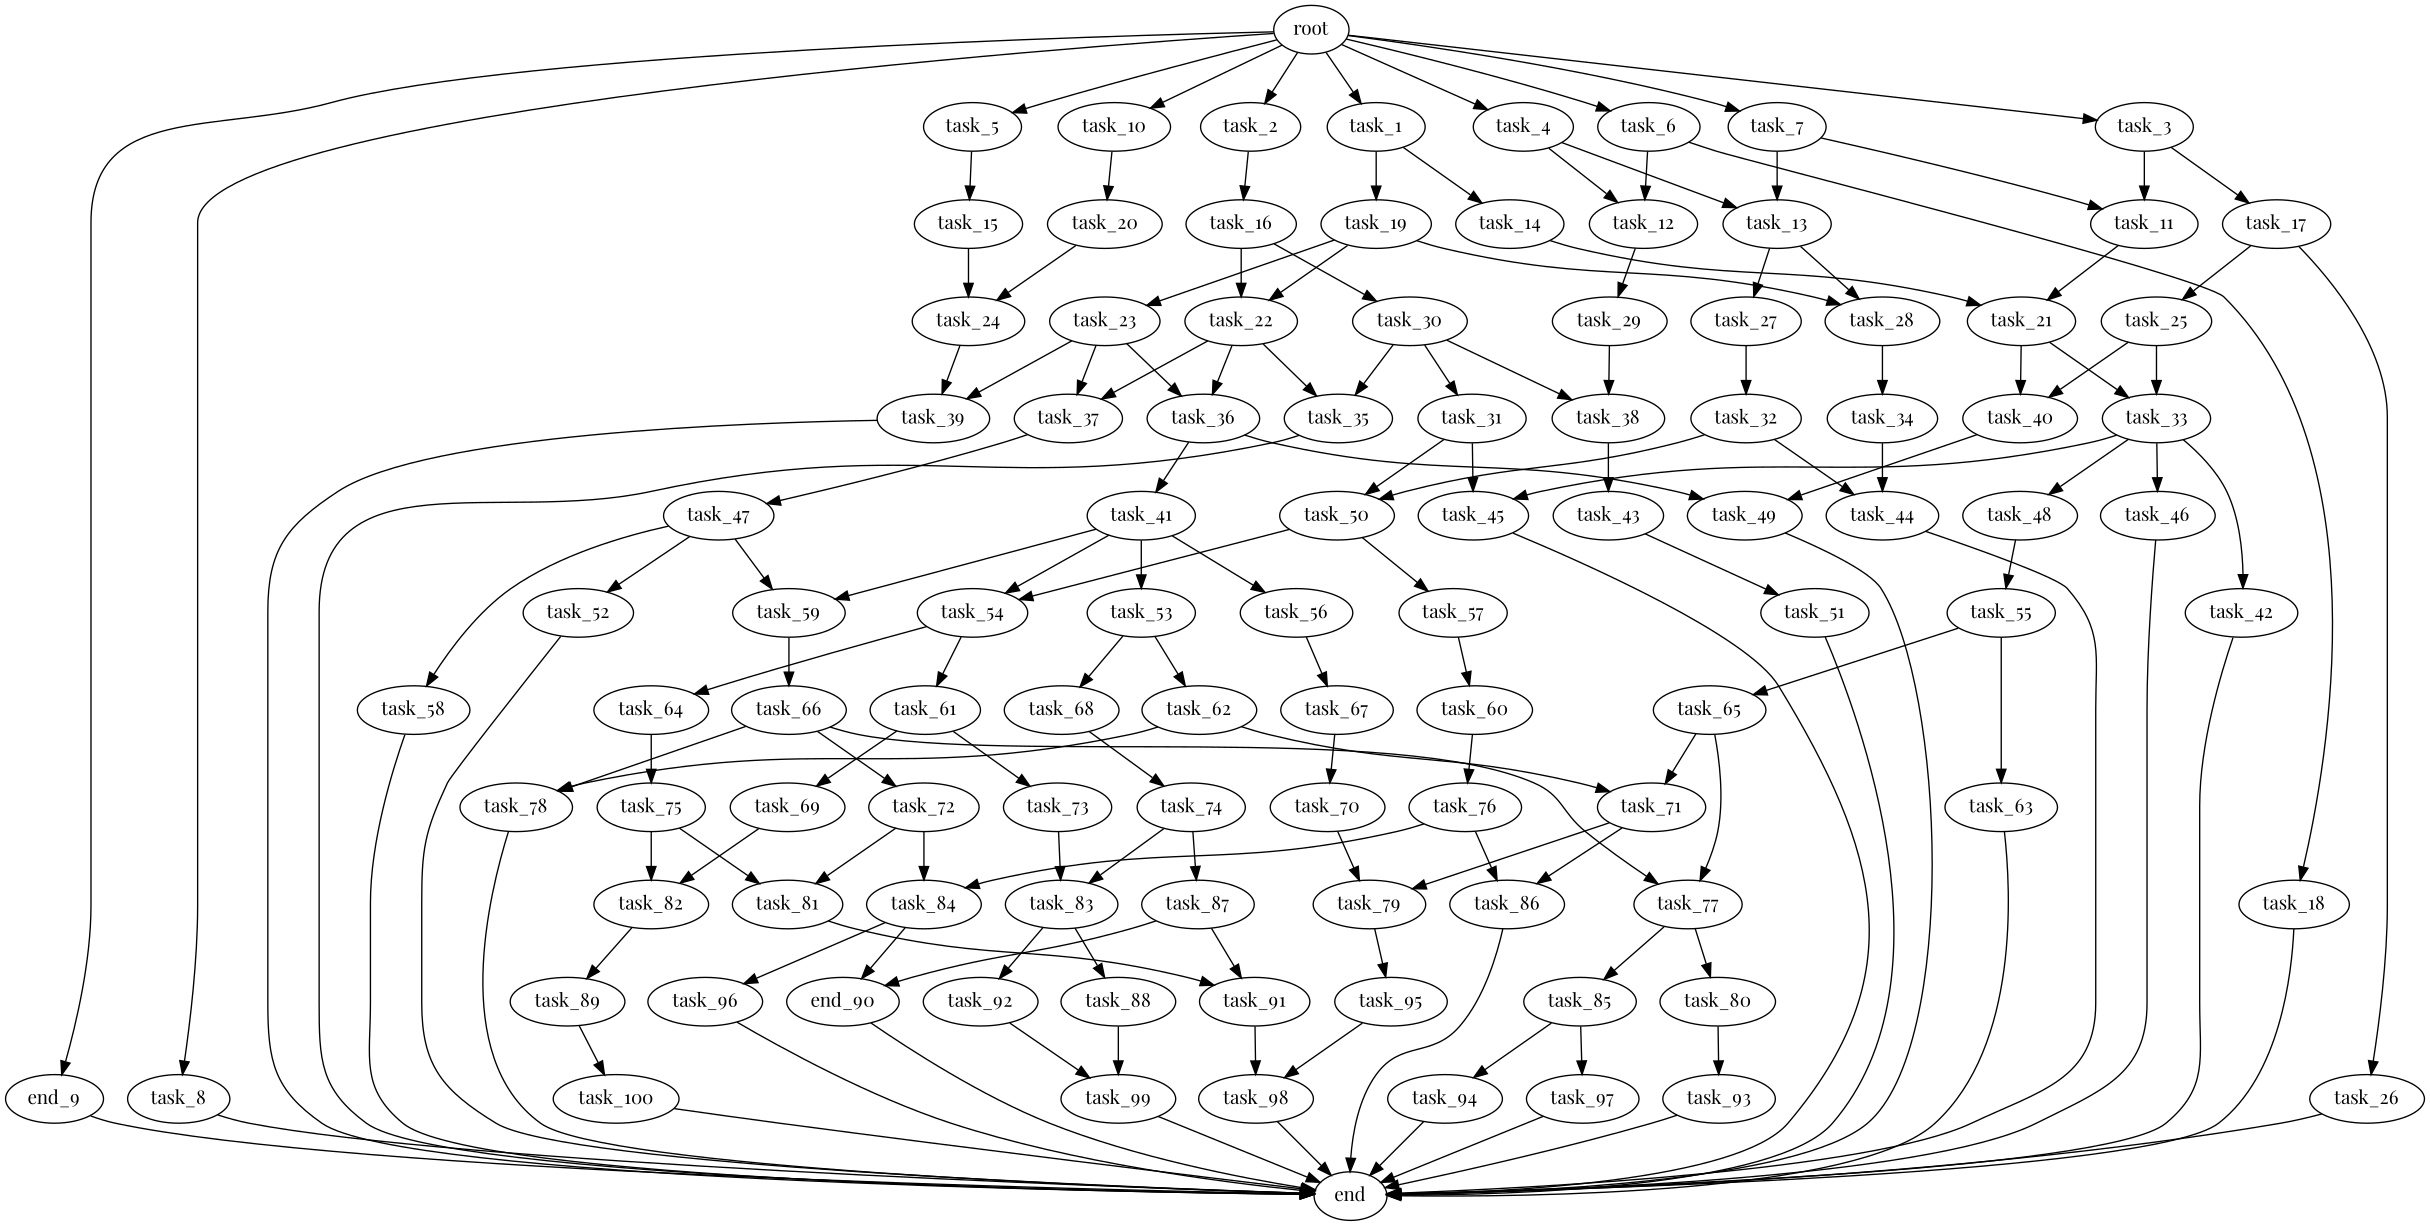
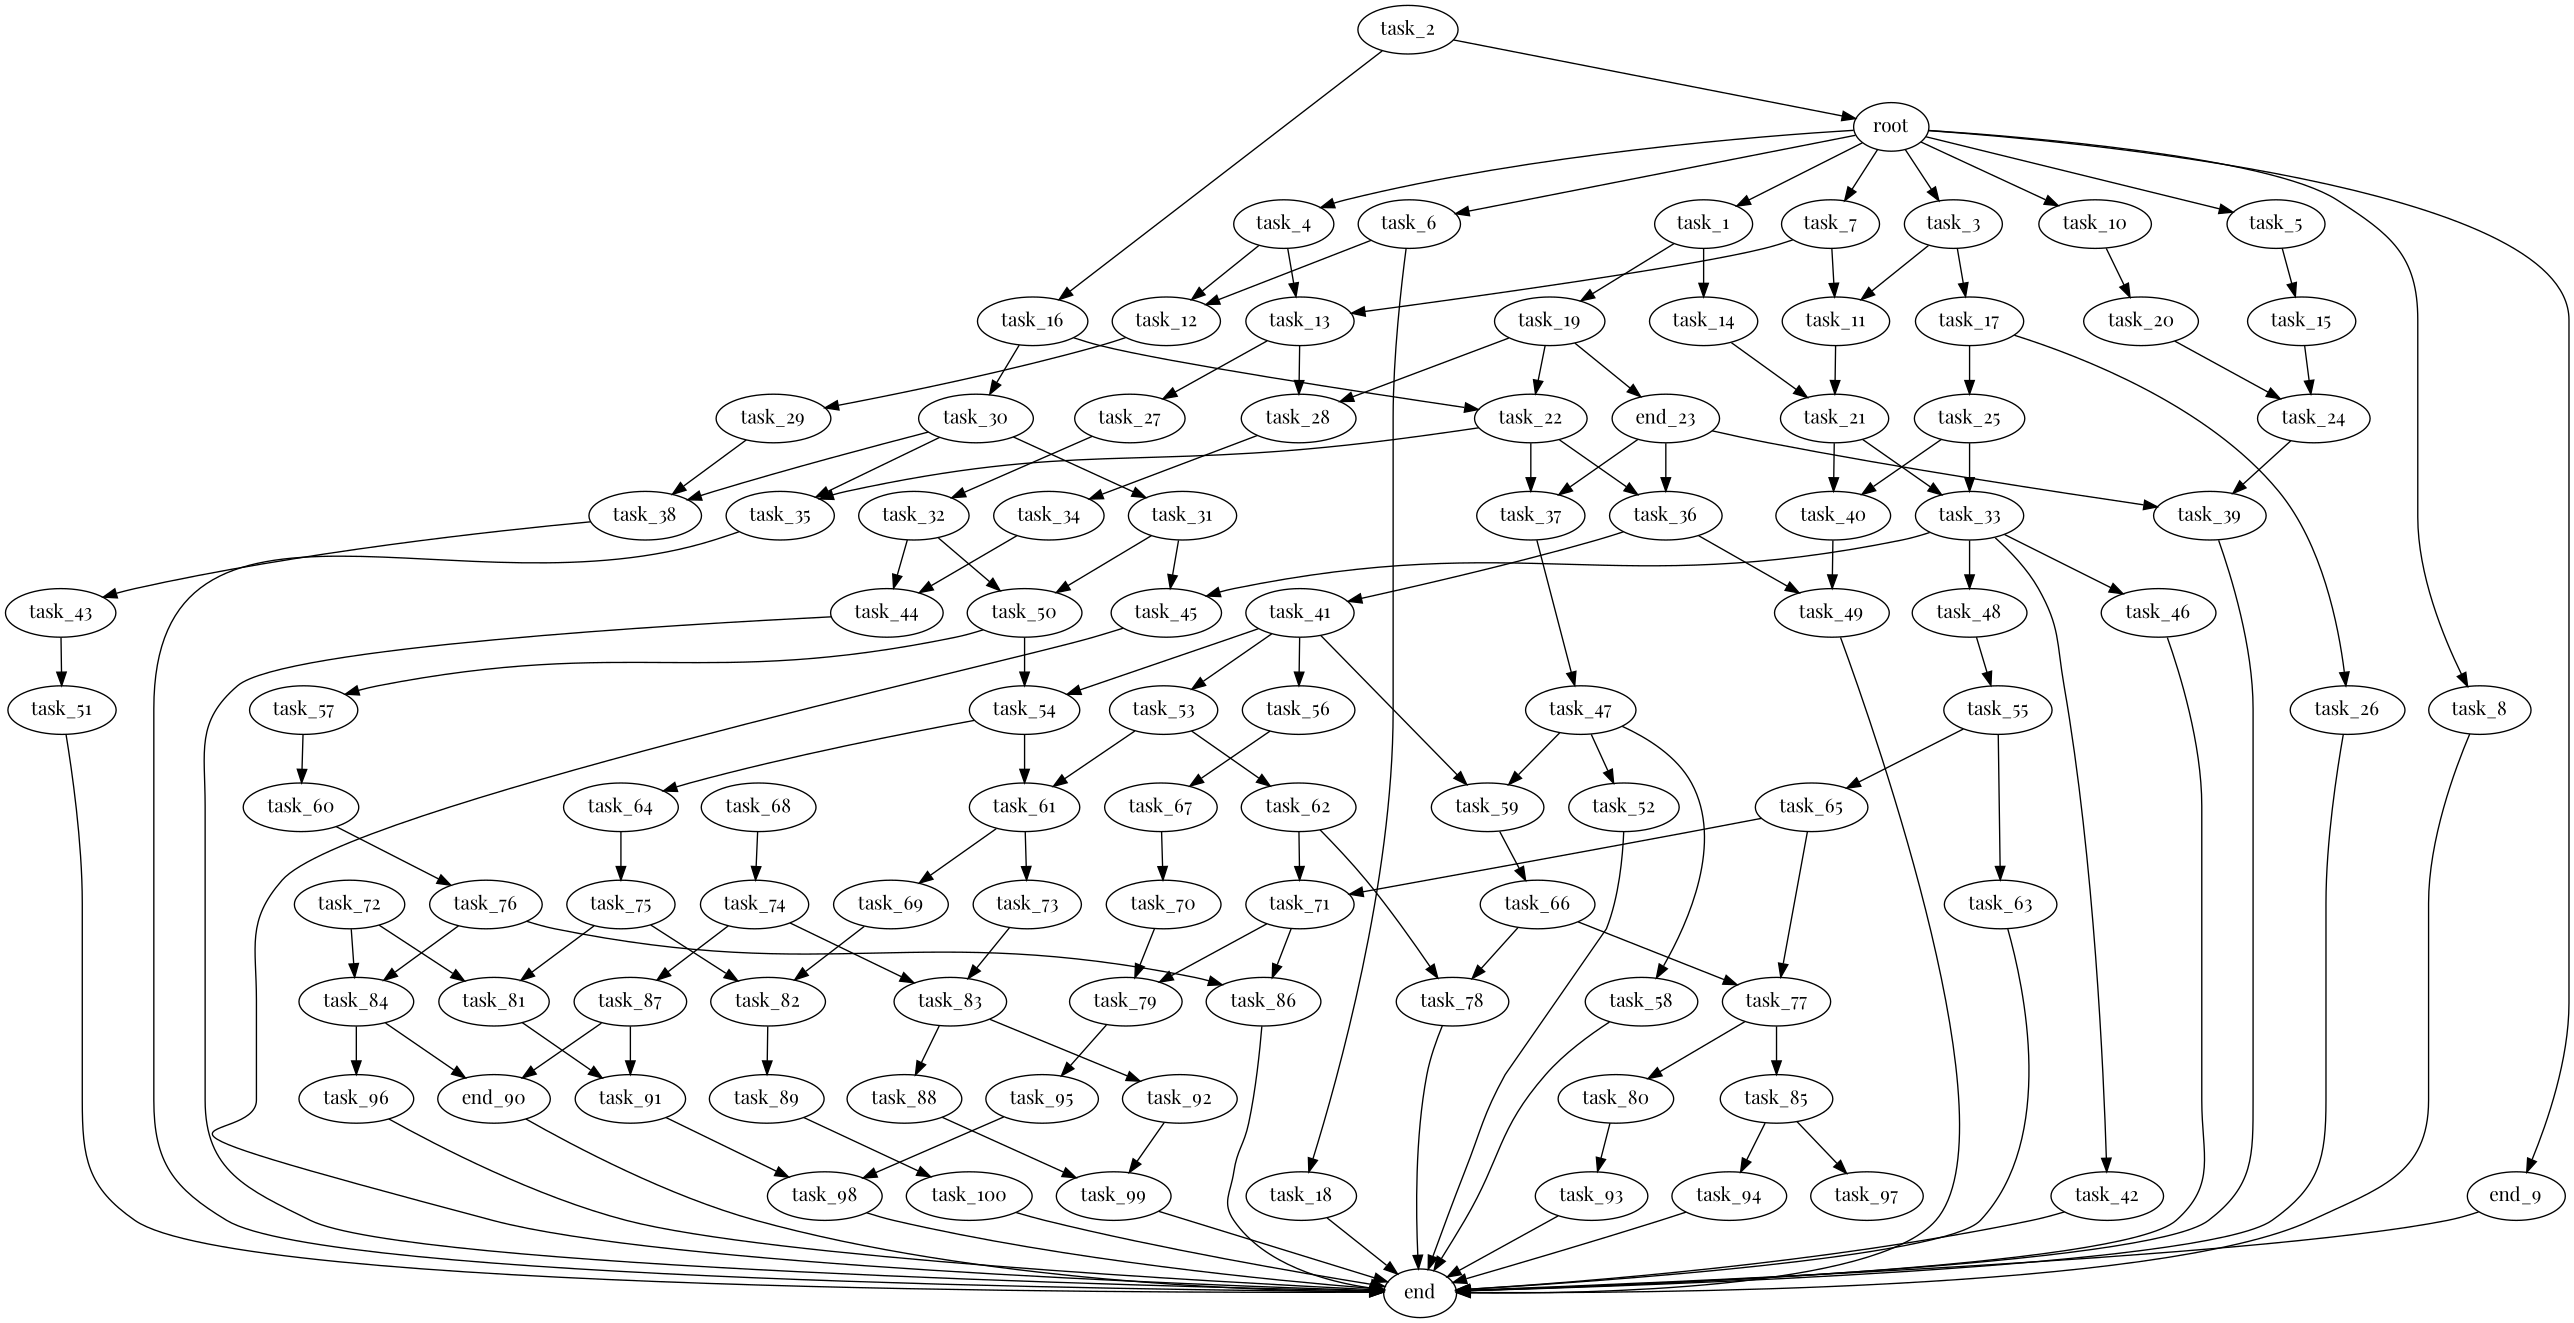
  digraph {
    fontname="Playfair Display"
    node [fontname="Playfair Display"]
    edge [fontname="Playfair Display"]
    task_13
    task_28
    task_27
    task_34
    task_32
    task_10
    task_20
    task_24
    n9 [label=end_90]
    task_84
    task_96
    end
    task_54
    task_61
    task_64
    task_69
    task_73
    task_75
    task_50
    task_57
    task_60
    task_58
    task_14
    task_21
    task_33
    task_40
    root
    task_1
    task_7
    n30 [label=end_9]
    task_8
    task_2
    task_5
    task_3
    task_6
    task_4
    task_19
    task_11
    task_16
    task_15
    task_17
    task_12
    task_18
    task_68
    task_74
    task_87
    task_83
    task_39
    task_22
-   task_23
+   task_23 [label=end_23]
    task_82
    task_89
    task_100
    task_35
    task_25
    task_26
    task_79
    task_95
    task_98
    task_37
    task_47
    task_59
    task_52
    task_91
    task_30
    task_36
    task_38
    task_31
    task_48
    task_42
    task_45
    task_46
    task_49
    task_41
    task_99
    task_29
    task_43
    task_51
    task_62
    task_78
    task_71
    task_86
    task_93
    task_55
    task_65
    task_63
    task_77
    task_85
    task_80
    task_56
    task_53
    task_67
    task_66
    task_94
    task_97
    task_70
    task_44
    task_72
    task_92
    task_81
    task_88
    task_76
    task_13 -> task_28
    task_13 -> task_27
    task_28 -> task_34
    task_27 -> task_32
    task_34 -> task_44
    task_32 -> task_50
    task_32 -> task_44
    task_10 -> task_20
    task_20 -> task_24
    task_24 -> task_39
    n9 -> end
    task_84 -> n9
    task_84 -> task_96
    task_96 -> end
    task_54 -> task_61
    task_54 -> task_64
    task_61 -> task_69
    task_61 -> task_73
    task_64 -> task_75
    task_69 -> task_82
    task_73 -> task_83
    task_75 -> task_82
    task_75 -> task_81
    task_50 -> task_54
    task_50 -> task_57
    task_57 -> task_60
    task_60 -> task_76
    task_58 -> end
    task_14 -> task_21
    task_21 -> task_33
    task_21 -> task_40
    task_33 -> task_48
    task_33 -> task_42
    task_33 -> task_45
    task_33 -> task_46
    task_40 -> task_49
    root -> task_10
    root -> task_1
    root -> task_7
    root -> n30
    root -> task_8
-   root -> task_2
+   task_2 -> root
    root -> task_5
    root -> task_3
    root -> task_6
    root -> task_4
    task_1 -> task_14
    task_1 -> task_19
    task_7 -> task_13
    task_7 -> task_11
    n30 -> end
    task_8 -> end
    task_2 -> task_16
    task_5 -> task_15
    task_3 -> task_11
    task_3 -> task_17
    task_6 -> task_12
    task_6 -> task_18
    task_4 -> task_13
    task_4 -> task_12
    task_19 -> task_28
    task_19 -> task_22
    task_19 -> task_23
    task_11 -> task_21
    task_16 -> task_22
    task_16 -> task_30
    task_15 -> task_24
    task_17 -> task_25
    task_17 -> task_26
    task_12 -> task_29
    task_18 -> end
    task_68 -> task_74
    task_74 -> task_87
    task_74 -> task_83
    task_87 -> n9
    task_87 -> task_91
    task_83 -> task_92
    task_83 -> task_88
    task_39 -> end
    task_22 -> task_35
    task_22 -> task_37
    task_22 -> task_36
    task_23 -> task_39
    task_23 -> task_37
    task_23 -> task_36
    task_82 -> task_89
    task_89 -> task_100
    task_100 -> end
    task_35 -> end
    task_25 -> task_33
    task_25 -> task_40
    task_26 -> end
    task_79 -> task_95
    task_95 -> task_98
    task_98 -> end
    task_37 -> task_47
    task_47 -> task_58
    task_47 -> task_59
    task_47 -> task_52
    task_59 -> task_66
    task_52 -> end
    task_91 -> task_98
    task_30 -> task_35
    task_30 -> task_38
    task_30 -> task_31
    task_36 -> task_49
    task_36 -> task_41
    task_38 -> task_43
    task_31 -> task_50
    task_31 -> task_45
    task_48 -> task_55
    task_42 -> end
    task_45 -> end
    task_46 -> end
    task_49 -> end
    task_41 -> task_54
    task_41 -> task_59
    task_41 -> task_56
    task_41 -> task_53
    task_99 -> end
    task_29 -> task_38
    task_43 -> task_51
    task_51 -> end
    task_62 -> task_78
    task_62 -> task_71
    task_78 -> end
    task_71 -> task_79
    task_71 -> task_86
    task_86 -> end
    task_93 -> end
    task_55 -> task_65
    task_55 -> task_63
    task_65 -> task_71
    task_65 -> task_77
    task_63 -> end
    task_77 -> task_85
    task_77 -> task_80
    task_85 -> task_94
    task_85 -> task_97
    task_80 -> task_93
    task_56 -> task_67
-   task_53 -> task_68
+   task_53 -> task_61
    task_53 -> task_62
    task_67 -> task_70
    task_66 -> task_78
    task_66 -> task_77
-   task_66 -> task_72
    task_94 -> end
-   task_97 -> end
    task_70 -> task_79
    task_44 -> end
    task_72 -> task_84
    task_72 -> task_81
    task_92 -> task_99
    task_81 -> task_91
    task_88 -> task_99
    task_76 -> task_84
    task_76 -> task_86
  }
